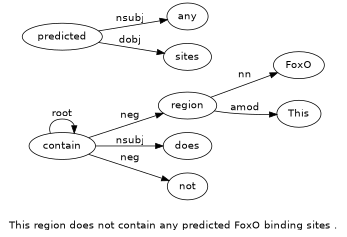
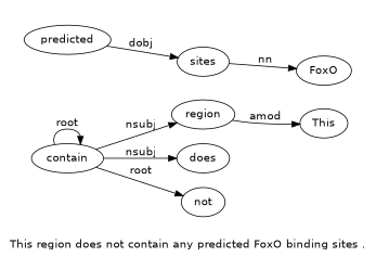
  digraph {
    fontname="DejaVu Sans"
    label="This region does not contain any predicted FoxO binding sites ."
    rankdir=LR
    node [fillcolor=white fontname="DejaVu Sans" style=filled]
    edge [fontname="DejaVu Sans"]
    n1 [label=region]
    n2 [label=This]
    n3 [label=contain]
    n4 [label=does]
    n5 [label=not]
    n6 [label=predicted]
-   n7 [label=any]
    n8 [label=sites]
    n9 [label=FoxO]
    n1 -> n2 [label=amod]
-   n3 -> n1 [label=neg]
+   n3 -> n1 [label=nsubj]
    n3 -> n3 [label=root]
    n3 -> n4 [label=nsubj]
-   n3 -> n5 [label=neg]
-   n6 -> n7 [label=nsubj]
+   n3 -> n5 [label=root]
    n6 -> n8 [label=dobj]
-   n1 -> n9 [label=nn]
+   n8 -> n9 [label=nn]
  }
